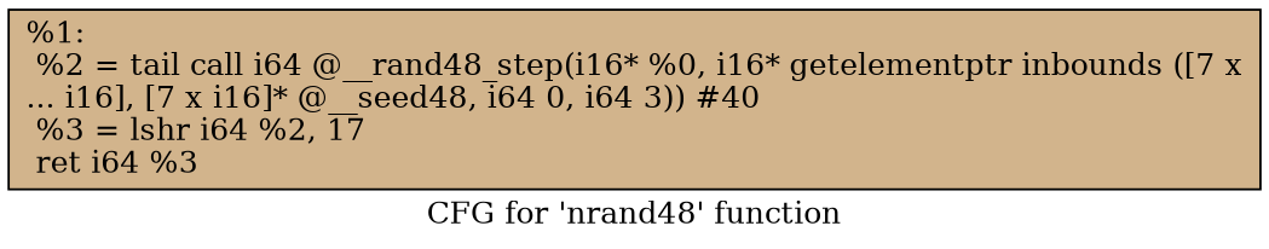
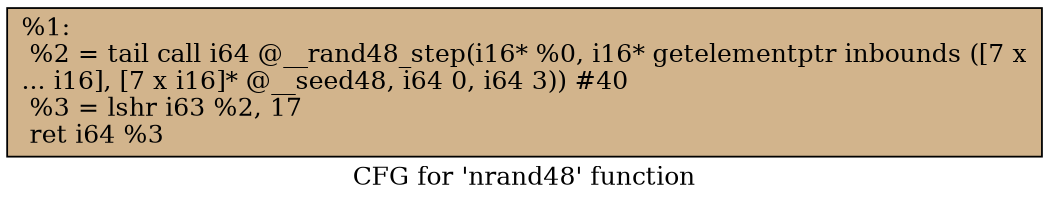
  digraph {
    label="CFG for 'nrand48' function"
-   n1 [label="{%1:\l  %2 = tail call i64 @__rand48_step(i16* %0, i16* getelementptr inbounds ([7 x\l... i16], [7 x i16]* @__seed48, i64 0, i64 3)) #40\l  %3 = lshr i64 %2, 17\l  ret i64 %3\l}" shape=record style=filled fillcolor=tan color=black]
+   n1 [label="{%1:\l  %2 = tail call i64 @__rand48_step(i16* %0, i16* getelementptr inbounds ([7 x\l... i16], [7 x i16]* @__seed48, i64 0, i64 3)) #40\l  %3 = lshr i63 %2, 17\l  ret i64 %3\l}" shape=record style=filled fillcolor=tan color=black]
  }
